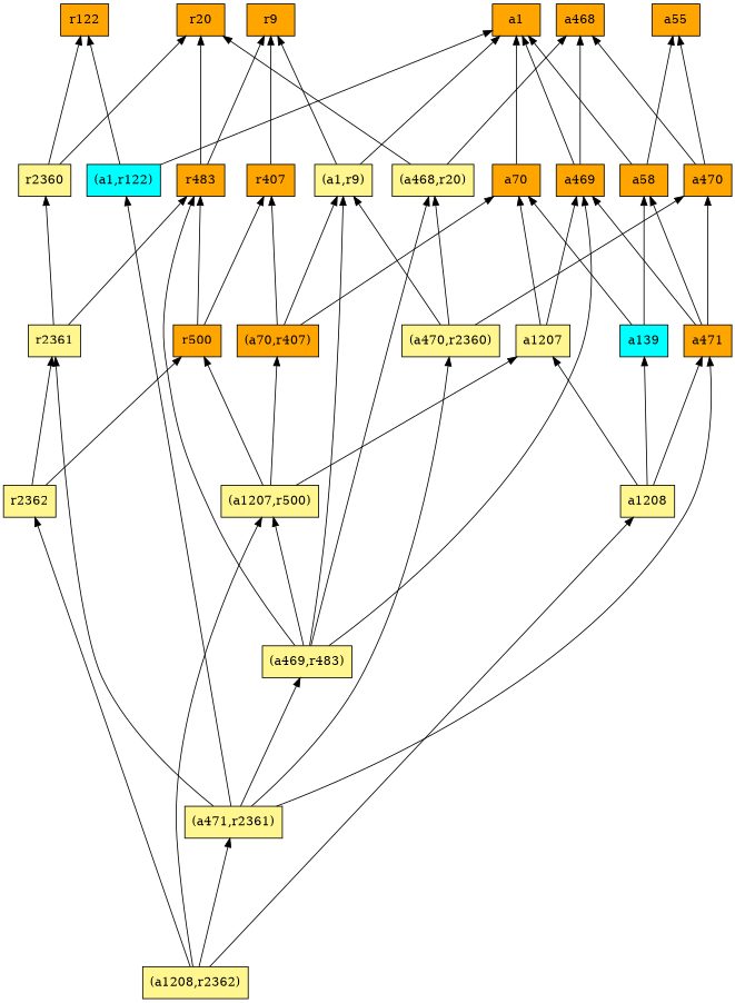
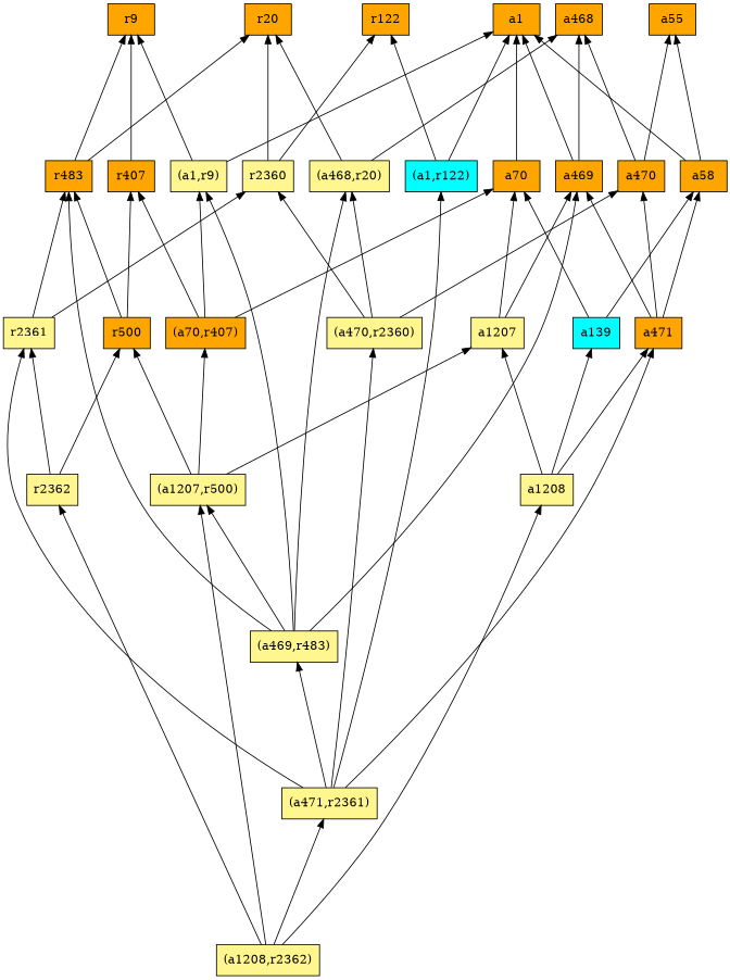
  digraph {
    rankdir=BT
    ranksep=2.0
    node [fillcolor=orange shape=record style=filled]
    n1 [fillcolor=khaki1 label="{(a1,r9)}"]
    n2 [label="{r9}"]
    n3 [label="{a1}"]
    n4 [label="{a471}"]
    n5 [label="{a58}"]
    n6 [label="{a469}"]
    n7 [label="{a470}"]
    n8 [label="{a55}"]
    n9 [label="{a468}"]
    n10 [fillcolor=khaki1 label="{r2360}"]
    n11 [label="{r122}"]
    n12 [label="{r20}"]
    n13 [label="{r500}"]
    n14 [label="{r483}"]
    n15 [label="{r407}"]
    n16 [fillcolor=khaki1 label="{(a468,r20)}"]
    n17 [fillcolor=khaki1 label="{(a1208,r2362)}"]
    n18 [fillcolor=khaki1 label="{r2362}"]
    n19 [fillcolor=khaki1 label="{(a471,r2361)}"]
    n20 [fillcolor=khaki1 label="{(a1207,r500)}"]
    n21 [fillcolor=khaki1 label="{a1208}"]
    n22 [fillcolor=khaki1 label="{r2361}"]
    n23 [fillcolor=khaki1 label="{(a469,r483)}"]
    n24 [fillcolor=khaki1 label="{(a470,r2360)}"]
    n25 [fillcolor=cyan label="{(a1,r122)}"]
    n26 [fillcolor=khaki1 label="{a1207}"]
    n27 [label="{(a70,r407)}"]
    n28 [fillcolor=cyan label="{a139}"]
    n29 [label="{a70}"]
    n1 -> n2
    n1 -> n3
    n4 -> n5
    n4 -> n6
    n4 -> n7
    n5 -> n3
    n5 -> n8
    n6 -> n3
    n6 -> n9
    n7 -> n8
    n7 -> n9
    n10 -> n11
    n10 -> n12
    n13 -> n14
    n13 -> n15
    n14 -> n2
    n14 -> n12
    n15 -> n2
    n16 -> n9
    n16 -> n12
    n17 -> n18
    n17 -> n19
    n17 -> n20
    n17 -> n21
    n18 -> n13
    n18 -> n22
    n19 -> n4
    n19 -> n22
    n19 -> n23
    n19 -> n24
    n19 -> n25
    n20 -> n13
    n20 -> n26
    n20 -> n27
    n21 -> n4
    n21 -> n26
    n21 -> n28
    n22 -> n10
    n22 -> n14
    n23 -> n1
    n23 -> n6
    n23 -> n14
    n23 -> n16
    n23 -> n20
    n24 -> n7
-   n24 -> n1
+   n24 -> n10
    n24 -> n16
    n25 -> n3
    n25 -> n11
    n26 -> n6
    n26 -> n29
    n27 -> n1
    n27 -> n15
    n27 -> n29
    n28 -> n5
    n28 -> n29
    n29 -> n3
  }
